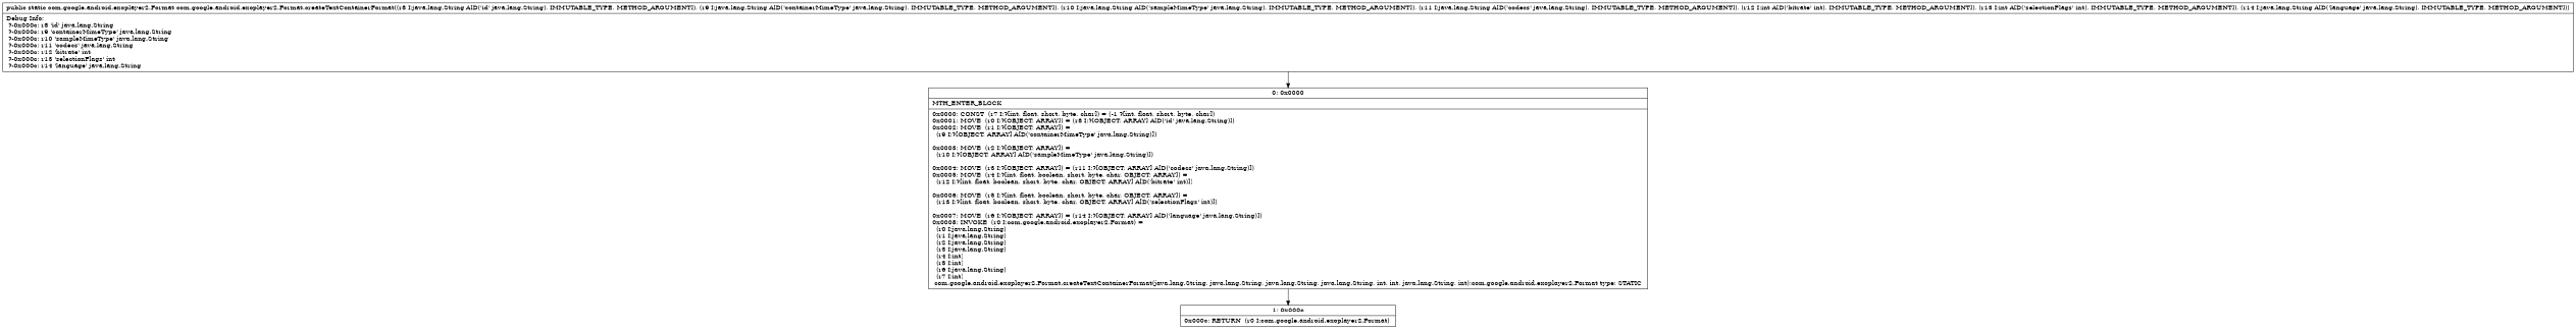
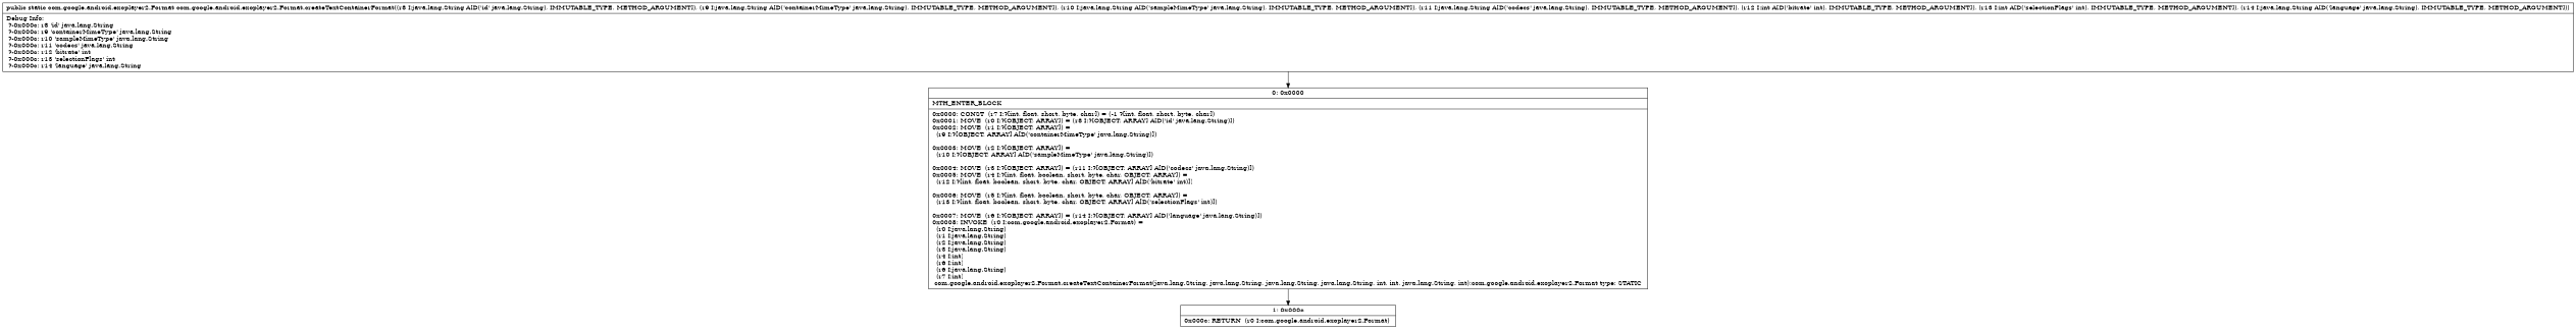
  digraph {
    node [shape=record]
-   n1 [label="{0\:\ 0x0000|MTH_ENTER_BLOCK\l|0x0000: CONST  (r7 I:?[int, float, short, byte, char]) = (\-1 ?[int, float, short, byte, char]) \l0x0001: MOVE  (r0 I:?[OBJECT, ARRAY]) = (r8 I:?[OBJECT, ARRAY] A[D('id' java.lang.String)]) \l0x0002: MOVE  (r1 I:?[OBJECT, ARRAY]) = \l  (r9 I:?[OBJECT, ARRAY] A[D('containerMimeType' java.lang.String)])\l \l0x0003: MOVE  (r2 I:?[OBJECT, ARRAY]) = \l  (r10 I:?[OBJECT, ARRAY] A[D('sampleMimeType' java.lang.String)])\l \l0x0004: MOVE  (r3 I:?[OBJECT, ARRAY]) = (r11 I:?[OBJECT, ARRAY] A[D('codecs' java.lang.String)]) \l0x0005: MOVE  (r4 I:?[int, float, boolean, short, byte, char, OBJECT, ARRAY]) = \l  (r12 I:?[int, float, boolean, short, byte, char, OBJECT, ARRAY] A[D('bitrate' int)])\l \l0x0006: MOVE  (r5 I:?[int, float, boolean, short, byte, char, OBJECT, ARRAY]) = \l  (r13 I:?[int, float, boolean, short, byte, char, OBJECT, ARRAY] A[D('selectionFlags' int)])\l \l0x0007: MOVE  (r6 I:?[OBJECT, ARRAY]) = (r14 I:?[OBJECT, ARRAY] A[D('language' java.lang.String)]) \l0x0008: INVOKE  (r0 I:com.google.android.exoplayer2.Format) = \l  (r0 I:java.lang.String)\l  (r1 I:java.lang.String)\l  (r2 I:java.lang.String)\l  (r3 I:java.lang.String)\l  (r4 I:int)\l  (r5 I:int)\l  (r6 I:java.lang.String)\l  (r7 I:int)\l com.google.android.exoplayer2.Format.createTextContainerFormat(java.lang.String, java.lang.String, java.lang.String, java.lang.String, int, int, java.lang.String, int):com.google.android.exoplayer2.Format type: STATIC \l}"]
+   n1 [label="{0\:\ 0x0000|MTH_ENTER_BLOCK\l|0x0000: CONST  (r7 I:?[int, float, short, byte, char]) = (\-1 ?[int, float, short, byte, char]) \l0x0001: MOVE  (r0 I:?[OBJECT, ARRAY]) = (r8 I:?[OBJECT, ARRAY] A[D('id' java.lang.String)]) \l0x0002: MOVE  (r1 I:?[OBJECT, ARRAY]) = \l  (r9 I:?[OBJECT, ARRAY] A[D('containerMimeType' java.lang.String)])\l \l0x0003: MOVE  (r2 I:?[OBJECT, ARRAY]) = \l  (r10 I:?[OBJECT, ARRAY] A[D('sampleMimeType' java.lang.String)])\l \l0x0004: MOVE  (r3 I:?[OBJECT, ARRAY]) = (r11 I:?[OBJECT, ARRAY] A[D('codecs' java.lang.String)]) \l0x0005: MOVE  (r4 I:?[int, float, boolean, short, byte, char, OBJECT, ARRAY]) = \l  (r12 I:?[int, float, boolean, short, byte, char, OBJECT, ARRAY] A[D('bitrate' int)])\l \l0x0006: MOVE  (r5 I:?[int, float, boolean, short, byte, char, OBJECT, ARRAY]) = \l  (r13 I:?[int, float, boolean, short, byte, char, OBJECT, ARRAY] A[D('selectionFlags' int)])\l \l0x0007: MOVE  (r6 I:?[OBJECT, ARRAY]) = (r14 I:?[OBJECT, ARRAY] A[D('language' java.lang.String)]) \l0x0008: INVOKE  (r0 I:com.google.android.exoplayer2.Format) = \l  (r0 I:java.lang.String)\l  (r1 I:java.lang.String)\l  (r2 I:java.lang.String)\l  (r3 I:java.lang.String)\l  (r4 I:int)\l  (r6 I:int)\l  (r6 I:java.lang.String)\l  (r7 I:int)\l com.google.android.exoplayer2.Format.createTextContainerFormat(java.lang.String, java.lang.String, java.lang.String, java.lang.String, int, int, java.lang.String, int):com.google.android.exoplayer2.Format type: STATIC \l}"]
    n2 [label="{1\:\ 0x000c|0x000c: RETURN  (r0 I:com.google.android.exoplayer2.Format) \l}"]
    n3 [label="{public static com.google.android.exoplayer2.Format com.google.android.exoplayer2.Format.createTextContainerFormat((r8 I:java.lang.String A[D('id' java.lang.String), IMMUTABLE_TYPE, METHOD_ARGUMENT]), (r9 I:java.lang.String A[D('containerMimeType' java.lang.String), IMMUTABLE_TYPE, METHOD_ARGUMENT]), (r10 I:java.lang.String A[D('sampleMimeType' java.lang.String), IMMUTABLE_TYPE, METHOD_ARGUMENT]), (r11 I:java.lang.String A[D('codecs' java.lang.String), IMMUTABLE_TYPE, METHOD_ARGUMENT]), (r12 I:int A[D('bitrate' int), IMMUTABLE_TYPE, METHOD_ARGUMENT]), (r13 I:int A[D('selectionFlags' int), IMMUTABLE_TYPE, METHOD_ARGUMENT]), (r14 I:java.lang.String A[D('language' java.lang.String), IMMUTABLE_TYPE, METHOD_ARGUMENT]))  | Debug Info:\l  ?\-0x000c: r8 'id' java.lang.String\l  ?\-0x000c: r9 'containerMimeType' java.lang.String\l  ?\-0x000c: r10 'sampleMimeType' java.lang.String\l  ?\-0x000c: r11 'codecs' java.lang.String\l  ?\-0x000c: r12 'bitrate' int\l  ?\-0x000c: r13 'selectionFlags' int\l  ?\-0x000c: r14 'language' java.lang.String\l}"]
    n1 -> n2
    n3 -> n1
  }
